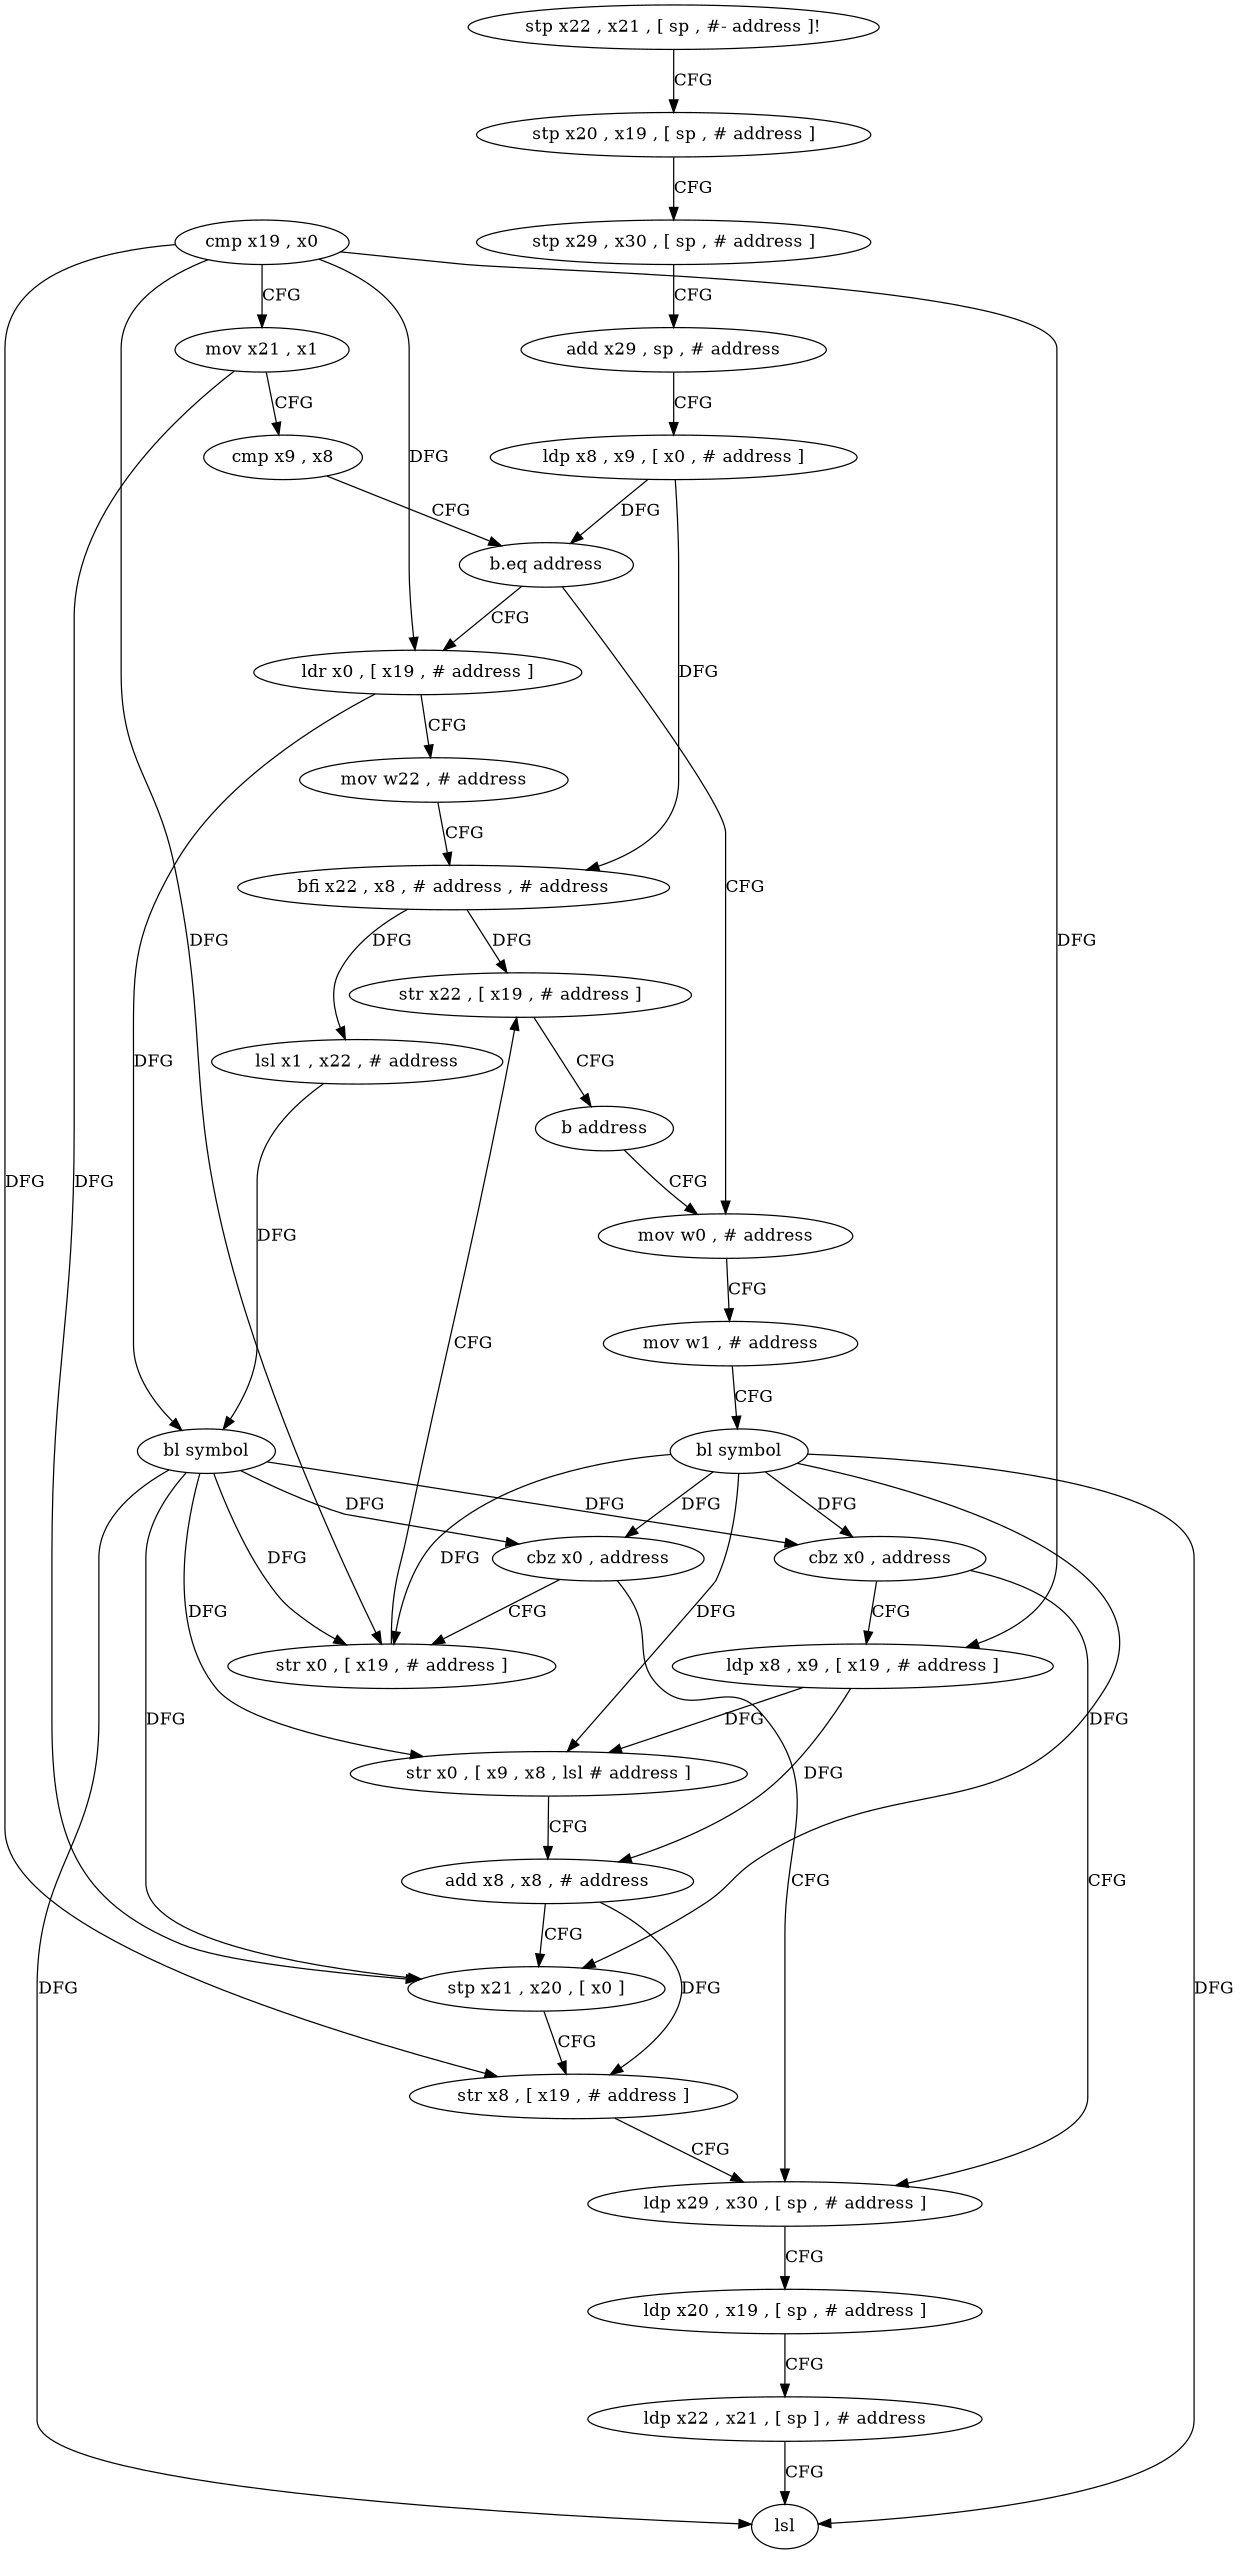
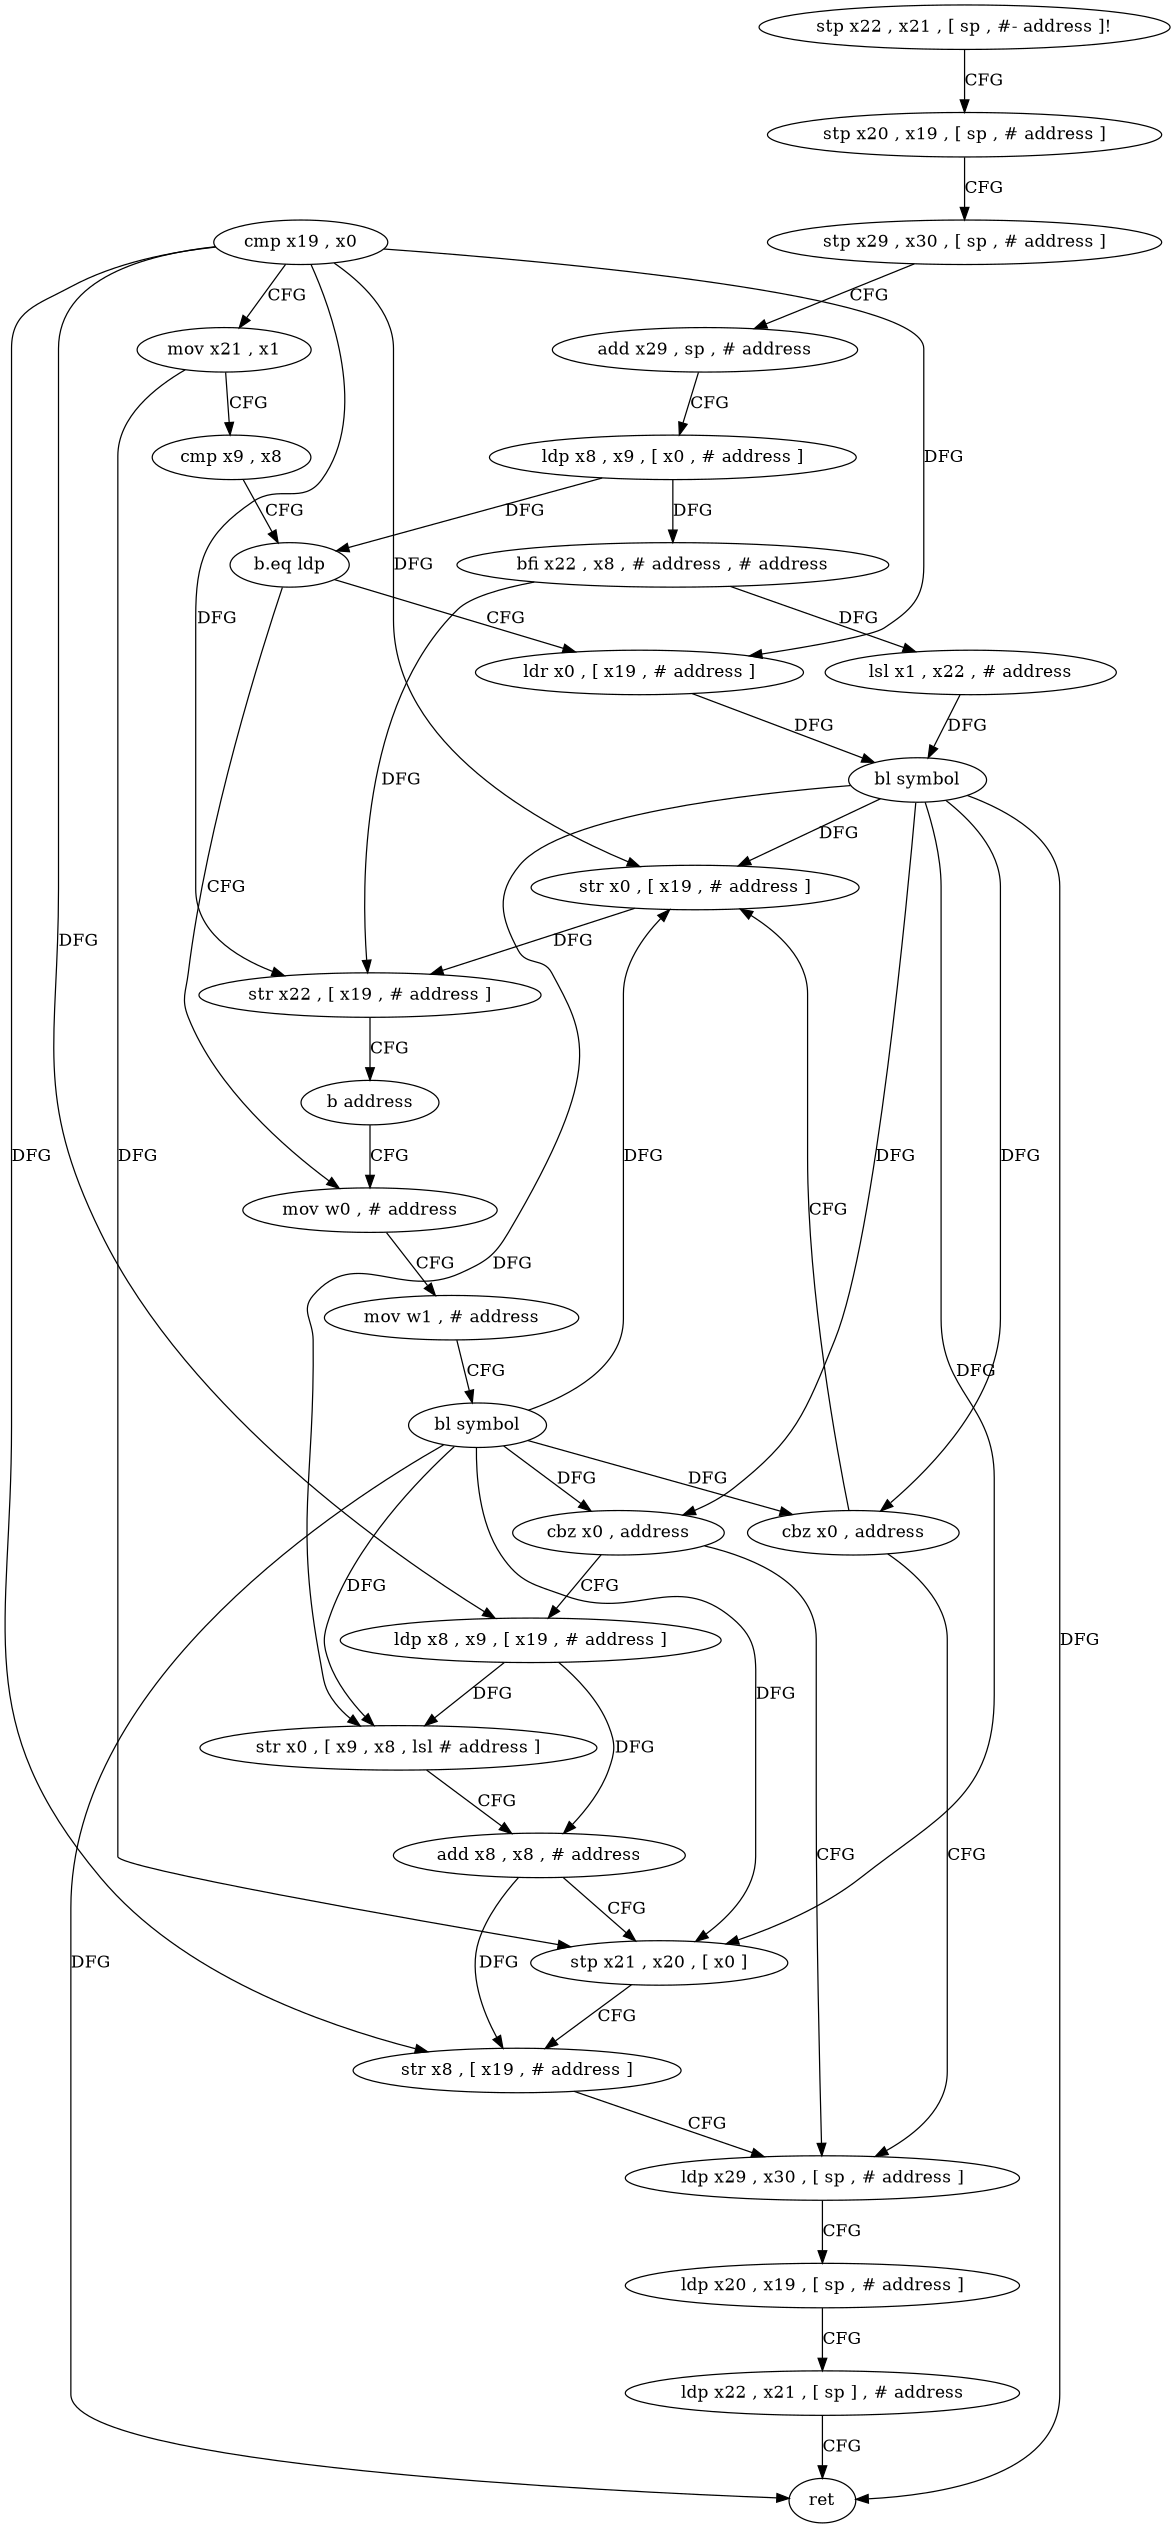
  digraph {
    n1 [label="stp x22 , x21 , [ sp , #- address ]!"]
    n2 [label="stp x20 , x19 , [ sp , # address ]"]
    n3 [label="stp x29 , x30 , [ sp , # address ]"]
    n4 [label="add x29 , sp , # address"]
    n5 [label="ldp x8 , x9 , [ x0 , # address ]"]
-   n6 [label="b.eq address"]
+   n6 [label="b.eq ldp"]
    n7 [label="bfi x22 , x8 , # address , # address"]
    n8 [label="ldr x0 , [ x19 , # address ]"]
    n9 [label="mov w0 , # address"]
    n10 [label="str x22 , [ x19 , # address ]"]
    n11 [label="lsl x1 , x22 , # address"]
    n12 [label="cmp x19 , x0"]
    n13 [label="mov x21 , x1"]
    n14 [label="str x0 , [ x19 , # address ]"]
    n15 [label="ldp x8 , x9 , [ x19 , # address ]"]
    n16 [label="str x8 , [ x19 , # address ]"]
    n17 [label="stp x21 , x20 , [ x0 ]"]
    n18 [label="cmp x9 , x8"]
-   n19 [label="mov w22 , # address"]
    n20 [label="bl symbol"]
    n21 [label="str x0 , [ x9 , x8 , lsl # address ]"]
    n22 [label="add x8 , x8 , # address"]
    n23 [label="b address"]
    n24 [label="ldp x29 , x30 , [ sp , # address ]"]
    n25 [label="mov w1 , # address"]
    n26 [label="cbz x0 , address"]
    n27 [label="cbz x0 , address"]
-   n28 [label=lsl]
+   n28 [label=ret]
    n29 [label="bl symbol"]
    n30 [label="ldp x20 , x19 , [ sp , # address ]"]
    n31 [label="ldp x22 , x21 , [ sp ] , # address"]
    n1 -> n2 [label=CFG]
    n2 -> n3 [label=CFG]
    n3 -> n4 [label=CFG]
    n4 -> n5 [label=CFG]
    n5 -> n6 [label=DFG]
    n5 -> n7 [label=DFG]
    n6 -> n8 [label=CFG]
    n6 -> n9 [label=CFG]
    n7 -> n10 [label=DFG]
    n7 -> n11 [label=DFG]
-   n8 -> n19 [label=CFG]
    n8 -> n20 [label=DFG]
    n9 -> n25 [label=CFG]
    n10 -> n23 [label=CFG]
    n11 -> n20 [label=DFG]
    n12 -> n8 [label=DFG]
+   n12 -> n10 [label=DFG]
    n12 -> n13 [label=CFG]
    n12 -> n14 [label=DFG]
    n12 -> n15 [label=DFG]
    n12 -> n16 [label=DFG]
    n13 -> n17 [label=DFG]
    n13 -> n18 [label=CFG]
-   n14 -> n10 [label=CFG]
+   n14 -> n10 [label=DFG]
    n15 -> n21 [label=DFG]
    n15 -> n22 [label=DFG]
    n16 -> n24 [label=CFG]
    n17 -> n16 [label=CFG]
    n18 -> n6 [label=CFG]
-   n19 -> n7 [label=CFG]
    n20 -> n14 [label=DFG]
    n20 -> n17 [label=DFG]
    n20 -> n21 [label=DFG]
    n20 -> n26 [label=DFG]
    n20 -> n27 [label=DFG]
    n20 -> n28 [label=DFG]
    n21 -> n22 [label=CFG]
    n22 -> n16 [label=DFG]
    n22 -> n17 [label=CFG]
    n23 -> n9 [label=CFG]
    n24 -> n30 [label=CFG]
    n25 -> n29 [label=CFG]
    n26 -> n14 [label=CFG]
    n26 -> n24 [label=CFG]
    n27 -> n15 [label=CFG]
    n27 -> n24 [label=CFG]
    n29 -> n14 [label=DFG]
    n29 -> n17 [label=DFG]
    n29 -> n21 [label=DFG]
    n29 -> n26 [label=DFG]
    n29 -> n27 [label=DFG]
    n29 -> n28 [label=DFG]
    n30 -> n31 [label=CFG]
    n31 -> n28 [label=CFG]
  }
